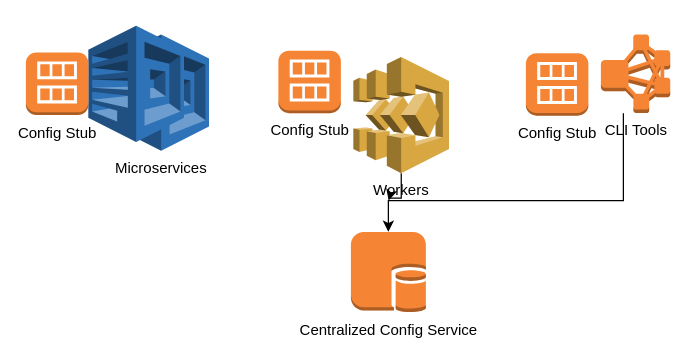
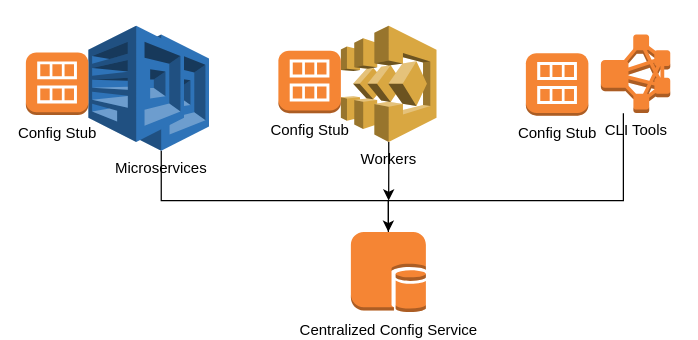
  <mxCell id="0" />
  <mxCell id="1" parent="0" />
  <mxCell id="2" value="Centralized Config Service" style="outlineConnect=0;dashed=0;verticalLabelPosition=bottom;verticalAlign=top;align=center;html=1;shape=mxgraph.aws3.db_on_instance;fillColor=#F58534;gradientColor=none;" vertex="1" parent="1"><mxGeometry x="280" y="185" width="60" height="64.5" as="geometry" /></mxCell>
+ <mxCell id="3" style="edgeStyle=orthogonalEdgeStyle;rounded=0;orthogonalLoop=1;jettySize=auto;html=1;" edge="1" parent="1" source="4" target="2"><mxGeometry relative="1" as="geometry"><Array as="points"><mxPoint x="128" y="160" /><mxPoint x="310" y="160" /></Array></mxGeometry></mxCell>
  <mxCell id="4" value="Microservices" style="outlineConnect=0;dashed=0;verticalLabelPosition=bottom;verticalAlign=top;align=center;html=1;shape=mxgraph.aws3.polly;fillColor=#2E73B8;gradientColor=none;" vertex="1" parent="1"><mxGeometry x="90" y="27" width="76.5" height="93" as="geometry" /></mxCell>
  <mxCell id="5" value="" style="outlineConnect=0;dashed=0;verticalLabelPosition=bottom;verticalAlign=top;align=center;html=1;shape=mxgraph.aws3.polly;fillColor=#2E73B8;gradientColor=none;" vertex="1" parent="1"><mxGeometry x="70" y="20" width="76.5" height="93" as="geometry" /></mxCell>
  <mxCell id="6" style="edgeStyle=orthogonalEdgeStyle;rounded=0;orthogonalLoop=1;jettySize=auto;html=1;" edge="1" parent="1" source="7"><mxGeometry relative="1" as="geometry"><mxPoint x="310.25" y="160" as="targetPoint" /></mxGeometry></mxCell>
- <mxCell id="7" value="Workers" style="outlineConnect=0;dashed=0;verticalLabelPosition=bottom;verticalAlign=top;align=center;html=1;shape=mxgraph.aws3.step_functions;fillColor=#D9A741;gradientColor=none;" vertex="1" parent="1"><mxGeometry x="282" y="45" width="76.5" height="93" as="geometry" /></mxCell>
- <mxCell id="8" style="edgeStyle=orthogonalEdgeStyle;rounded=0;orthogonalLoop=1;jettySize=auto;html=1;" edge="1" parent="1" source="9" target="2"><mxGeometry relative="1" as="geometry"><Array as="points"><mxPoint x="498" y="160" /><mxPoint x="310" y="160" /></Array></mxGeometry></mxCell>
+ <mxCell id="7" value="Workers" style="outlineConnect=0;dashed=0;verticalLabelPosition=bottom;verticalAlign=top;align=center;html=1;shape=mxgraph.aws3.step_functions;fillColor=#D9A741;gradientColor=none;" vertex="1" parent="1"><mxGeometry x="272" y="20" width="76.5" height="93" as="geometry" /></mxCell>
+ <mxCell id="8" style="edgeStyle=orthogonalEdgeStyle;rounded=0;orthogonalLoop=1;jettySize=auto;html=1;endArrow=none;" edge="1" parent="1" source="9" target="2"><mxGeometry relative="1" as="geometry"><Array as="points"><mxPoint x="498" y="160" /><mxPoint x="310" y="160" /></Array></mxGeometry></mxCell>
  <mxCell id="9" value="CLI Tools" style="outlineConnect=0;dashed=0;verticalLabelPosition=bottom;verticalAlign=top;align=center;html=1;shape=mxgraph.aws3.emr_cluster;fillColor=#F58534;gradientColor=none;" vertex="1" parent="1"><mxGeometry x="480" y="27" width="55.5" height="63" as="geometry" /></mxCell>
  <mxCell id="10" value="Config Stub" style="outlineConnect=0;dashed=0;verticalLabelPosition=bottom;verticalAlign=top;align=center;html=1;shape=mxgraph.aws3.ami;fillColor=#F58534;gradientColor=none;" vertex="1" parent="1"><mxGeometry x="20" y="41.5" width="50" height="50" as="geometry" /></mxCell>
  <mxCell id="11" value="Config Stub" style="outlineConnect=0;dashed=0;verticalLabelPosition=bottom;verticalAlign=top;align=center;html=1;shape=mxgraph.aws3.ami;fillColor=#F58534;gradientColor=none;" vertex="1" parent="1"><mxGeometry x="222" y="40" width="50" height="50" as="geometry" /></mxCell>
  <mxCell id="12" value="Config Stub" style="outlineConnect=0;dashed=0;verticalLabelPosition=bottom;verticalAlign=top;align=center;html=1;shape=mxgraph.aws3.ami;fillColor=#F58534;gradientColor=none;" vertex="1" parent="1"><mxGeometry x="420" y="42" width="50" height="50" as="geometry" /></mxCell>
